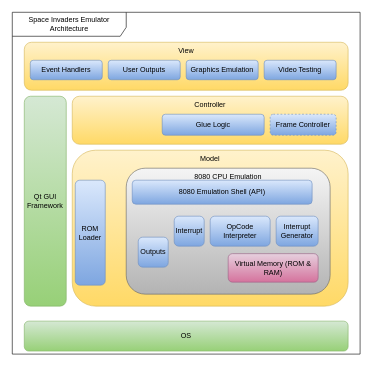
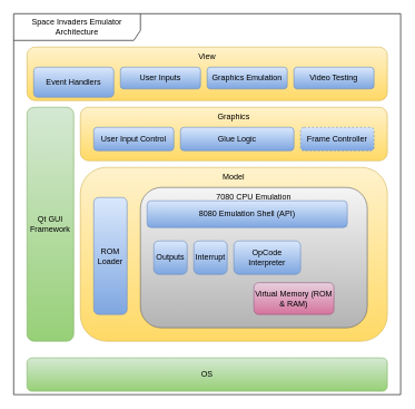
  <mxCell id="0" />
  <mxCell id="1" parent="0" />
  <mxCell id="2" value="Space Invaders Emulator Architecture" style="shape=umlFrame;whiteSpace=wrap;html=1;pointerEvents=0;width=190;height=40;" parent="1" vertex="1"><mxGeometry x="20" y="20" width="580" height="570" as="geometry" /></mxCell>
  <mxCell id="3" value="Model" style="rounded=1;whiteSpace=wrap;html=1;verticalAlign=top;labelBackgroundColor=none;fillColor=#fff2cc;strokeColor=#d6b656;gradientColor=#ffd966;" parent="1" vertex="1"><mxGeometry x="120" y="250" width="460" height="260" as="geometry" /></mxCell>
- <mxCell id="4" value="8080 CPU Emulation" style="rounded=1;whiteSpace=wrap;html=1;verticalAlign=top;labelBackgroundColor=none;fillColor=#f5f5f5;gradientColor=#b3b3b3;strokeColor=#666666;" parent="1" vertex="1"><mxGeometry x="210" y="280" width="340" height="210" as="geometry" /></mxCell>
+ <mxCell id="4" value="7080 CPU Emulation" style="rounded=1;whiteSpace=wrap;html=1;verticalAlign=top;labelBackgroundColor=none;fillColor=#f5f5f5;gradientColor=#b3b3b3;strokeColor=#666666;" parent="1" vertex="1"><mxGeometry x="210" y="280" width="340" height="210" as="geometry" /></mxCell>
  <mxCell id="5" value="OpCode Interpreter" style="rounded=1;whiteSpace=wrap;html=1;labelBackgroundColor=none;fillColor=#dae8fc;gradientColor=#7ea6e0;strokeColor=#6c8ebf;" parent="1" vertex="1"><mxGeometry x="350" y="360" width="100" height="50" as="geometry" /></mxCell>
- <mxCell id="6" value="Virtual Memory (ROM &amp;amp; RAM)" style="rounded=1;whiteSpace=wrap;html=1;labelBackgroundColor=none;fillColor=#e6d0de;gradientColor=#d5739d;strokeColor=#996185;" parent="1" vertex="1"><mxGeometry x="380" y="422.5" width="150" height="47.5" as="geometry" /></mxCell>
+ <mxCell id="6" value="Virtual Memory (ROM &amp;amp; RAM)" style="rounded=1;whiteSpace=wrap;html=1;labelBackgroundColor=none;fillColor=#e6d0de;gradientColor=#d5739d;strokeColor=#996185;" parent="1" vertex="1"><mxGeometry x="380" y="422.5" width="120" height="47.5" as="geometry" /></mxCell>
  <mxCell id="7" value="Interrupt" style="rounded=1;whiteSpace=wrap;html=1;labelBackgroundColor=none;fillColor=#dae8fc;gradientColor=#7ea6e0;strokeColor=#6c8ebf;" parent="1" vertex="1"><mxGeometry x="290" y="360" width="50" height="50" as="geometry" /></mxCell>
- <mxCell id="8" value="Outputs" style="rounded=1;whiteSpace=wrap;html=1;labelBackgroundColor=none;fillColor=#dae8fc;gradientColor=#7ea6e0;strokeColor=#6c8ebf;" parent="1" vertex="1"><mxGeometry x="230" y="395" width="50" height="50" as="geometry" /></mxCell>
+ <mxCell id="8" value="Outputs" style="rounded=1;whiteSpace=wrap;html=1;labelBackgroundColor=none;fillColor=#dae8fc;gradientColor=#7ea6e0;strokeColor=#6c8ebf;" parent="1" vertex="1"><mxGeometry x="230" y="360" width="50" height="50" as="geometry" /></mxCell>
  <mxCell id="9" value="8080 Emulation Shell (API)" style="rounded=1;whiteSpace=wrap;html=1;labelBackgroundColor=none;fillColor=#dae8fc;gradientColor=#7ea6e0;strokeColor=#6c8ebf;" parent="1" vertex="1"><mxGeometry x="220" y="300" width="300" height="40" as="geometry" /></mxCell>
- <mxCell id="10" value="ROM Loader" style="rounded=1;whiteSpace=wrap;html=1;labelBackgroundColor=none;fillColor=#dae8fc;gradientColor=#7ea6e0;strokeColor=#6c8ebf;" parent="1" vertex="1"><mxGeometry x="125" y="300" width="50" height="175" as="geometry" /></mxCell>
- <mxCell id="11" value="Interrupt Generator" style="rounded=1;whiteSpace=wrap;html=1;labelBackgroundColor=none;fillColor=#dae8fc;gradientColor=#7ea6e0;strokeColor=#6c8ebf;" parent="1" vertex="1"><mxGeometry x="460" y="360" width="70" height="50" as="geometry" /></mxCell>
- <mxCell id="12" value="Controller" style="rounded=1;whiteSpace=wrap;html=1;verticalAlign=top;labelBackgroundColor=none;fillColor=#fff2cc;strokeColor=#d6b656;gradientColor=#ffd966;" parent="1" vertex="1"><mxGeometry x="120" y="160" width="460" height="80" as="geometry" /></mxCell>
+ <mxCell id="10" value="ROM Loader" style="rounded=1;whiteSpace=wrap;html=1;labelBackgroundColor=none;fillColor=#dae8fc;gradientColor=#7ea6e0;strokeColor=#6c8ebf;" parent="1" vertex="1"><mxGeometry x="140" y="295" width="50" height="175" as="geometry" /></mxCell>
+ <mxCell id="12" value="Graphics" style="rounded=1;whiteSpace=wrap;html=1;verticalAlign=top;labelBackgroundColor=none;fillColor=#fff2cc;strokeColor=#d6b656;gradientColor=#ffd966;" parent="1" vertex="1"><mxGeometry x="120" y="160" width="460" height="80" as="geometry" /></mxCell>
  <mxCell id="13" value="View" style="rounded=1;whiteSpace=wrap;html=1;verticalAlign=top;labelBackgroundColor=none;fillColor=#fff2cc;strokeColor=#d6b656;gradientColor=#ffd966;" parent="1" vertex="1"><mxGeometry x="40" y="70" width="540" height="80" as="geometry" /></mxCell>
  <mxCell id="14" value="Qt GUI Framework" style="rounded=1;whiteSpace=wrap;html=1;labelBackgroundColor=none;fillColor=#d5e8d4;strokeColor=#82b366;gradientColor=#97d077;" parent="1" vertex="1"><mxGeometry x="40" y="160" width="70" height="350" as="geometry" /></mxCell>
  <mxCell id="15" value="Graphics Emulation" style="rounded=1;whiteSpace=wrap;html=1;labelBackgroundColor=none;fillColor=#dae8fc;gradientColor=#7ea6e0;strokeColor=#6c8ebf;" parent="1" vertex="1"><mxGeometry x="310" y="100" width="120" height="32.5" as="geometry" /></mxCell>
- <mxCell id="16" value="User Outputs" style="rounded=1;whiteSpace=wrap;html=1;labelBackgroundColor=none;fillColor=#dae8fc;strokeColor=#6c8ebf;gradientColor=#7ea6e0;" parent="1" vertex="1"><mxGeometry x="180" y="100" width="120" height="32.5" as="geometry" /></mxCell>
+ <mxCell id="16" value="User Inputs" style="rounded=1;whiteSpace=wrap;html=1;labelBackgroundColor=none;fillColor=#dae8fc;strokeColor=#6c8ebf;gradientColor=#7ea6e0;" parent="1" vertex="1"><mxGeometry x="180" y="100" width="120" height="32.5" as="geometry" /></mxCell>
  <mxCell id="17" value="OS" style="rounded=1;whiteSpace=wrap;html=1;verticalAlign=middle;labelBackgroundColor=none;fillColor=#d5e8d4;strokeColor=#82b366;gradientColor=#97d077;" parent="1" vertex="1"><mxGeometry x="40" y="535" width="540" height="50" as="geometry" /></mxCell>
  <mxCell id="18" value="Frame Controller" style="rounded=1;whiteSpace=wrap;html=1;labelBackgroundColor=none;fillColor=#dae8fc;gradientColor=#7ea6e0;strokeColor=#6c8ebf;dashed=1;" parent="1" vertex="1"><mxGeometry x="450" y="190" width="110" height="35" as="geometry" /></mxCell>
- <mxCell id="19" value="Event Handlers" style="rounded=1;whiteSpace=wrap;html=1;labelBackgroundColor=none;fillColor=#dae8fc;gradientColor=#7ea6e0;strokeColor=#6c8ebf;" parent="1" vertex="1"><mxGeometry x="50" y="100" width="120" height="32.5" as="geometry" /></mxCell>
+ <mxCell id="19" value="Event Handlers" style="rounded=1;whiteSpace=wrap;html=1;labelBackgroundColor=none;fillColor=#dae8fc;gradientColor=#7ea6e0;strokeColor=#6c8ebf;" parent="1" vertex="1"><mxGeometry x="50" y="100" width="120" height="45" as="geometry" /></mxCell>
  <mxCell id="20" value="Glue Logic" style="rounded=1;whiteSpace=wrap;html=1;labelBackgroundColor=none;fillColor=#dae8fc;gradientColor=#7ea6e0;strokeColor=#6c8ebf;" parent="1" vertex="1"><mxGeometry x="270" y="190" width="170" height="35" as="geometry" /></mxCell>
+ <mxCell id="21" value="User Input Control" style="rounded=1;whiteSpace=wrap;html=1;labelBackgroundColor=none;fillColor=#dae8fc;gradientColor=#7ea6e0;strokeColor=#6c8ebf;" vertex="1" parent="1"><mxGeometry x="140" y="190" width="120" height="35" as="geometry" /></mxCell>
  <mxCell id="22" value="Video Testing" style="rounded=1;whiteSpace=wrap;html=1;labelBackgroundColor=none;fillColor=#dae8fc;gradientColor=#7ea6e0;strokeColor=#6c8ebf;" vertex="1" parent="1"><mxGeometry x="440" y="100" width="120" height="32.5" as="geometry" /></mxCell>
